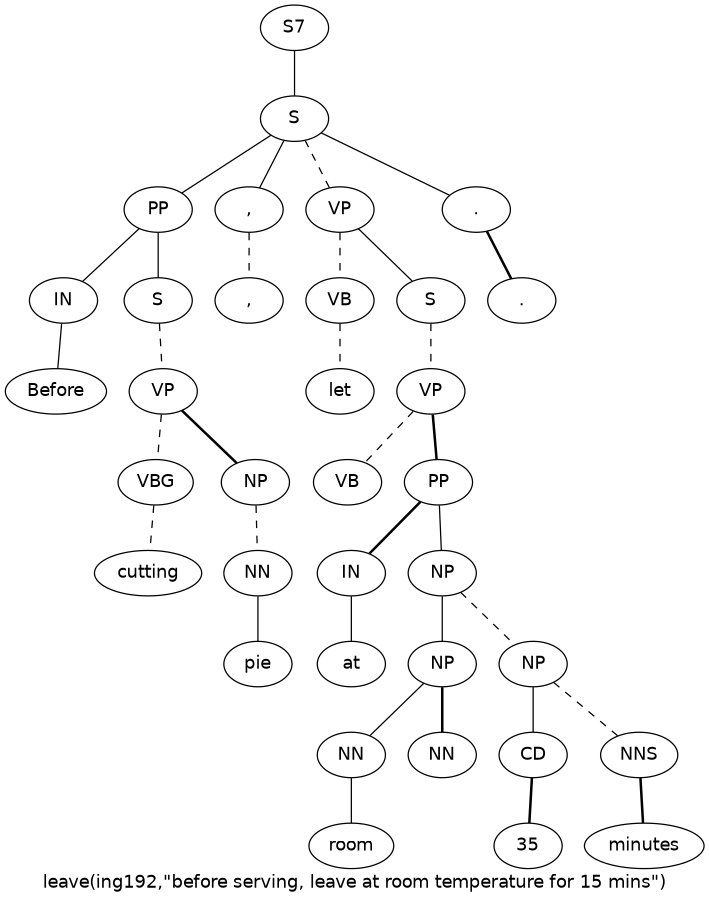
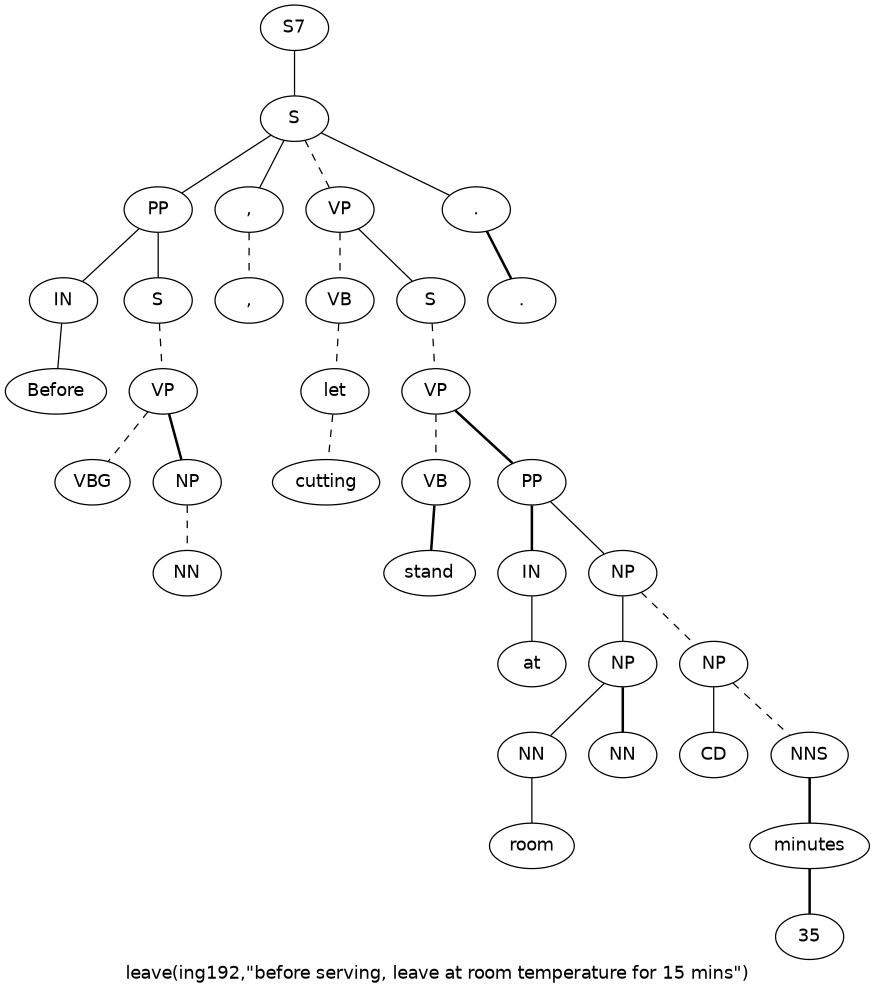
  graph {
    fontname="DejaVu Sans"
    label="leave(ing192,\"before serving, leave at room temperature for 15 mins\")"
    node [fontname="DejaVu Sans"]
    edge [fontname="DejaVu Sans" style=solid]
    n1 [label=S7]
    n2 [label=S]
    n3 [label=PP]
    n4 [label=","]
    n5 [label=VP]
    n6 [label="."]
    n7 [label=IN]
    n8 [label=S]
    n9 [label=","]
    n10 [label=VB]
    n11 [label=S]
    n12 [label="."]
    n13 [label=Before]
    n14 [label=VP]
    n15 [label=VBG]
    n16 [label=NP]
    n17 [label=cutting]
    n18 [label=NN]
-   n19 [label=pie]
    n20 [label=let]
    n21 [label=VP]
    n22 [label=VB]
    n23 [label=PP]
+   n24 [label=stand]
    n25 [label=IN]
    n26 [label=NP]
    n27 [label=at]
    n28 [label=NP]
    n29 [label=NP]
    n30 [label=NN]
    n31 [label=NN]
    n32 [label=CD]
    n33 [label=NNS]
    n34 [label=room]
    n35 [label=35]
    n36 [label=minutes]
    n1 -- n2
    n2 -- n3
    n2 -- n4
    n2 -- n5 [style=dashed]
    n2 -- n6
    n3 -- n7
    n3 -- n8
    n4 -- n9 [style=dashed]
    n5 -- n10 [style=dashed]
    n5 -- n11
    n6 -- n12 [style=bold]
    n7 -- n13
    n8 -- n14 [style=dashed]
    n10 -- n20 [style=dashed]
    n11 -- n21 [style=dashed]
    n14 -- n15 [style=dashed]
    n14 -- n16 [style=bold]
-   n15 -- n17 [style=dashed]
+   n20 -- n17 [style=dashed]
    n16 -- n18 [style=dashed]
-   n18 -- n19
    n21 -- n22 [style=dashed]
    n21 -- n23 [style=bold]
+   n22 -- n24 [style=bold]
    n23 -- n25 [style=bold]
    n23 -- n26
    n25 -- n27
    n26 -- n28
    n26 -- n29 [style=dashed]
    n28 -- n30
    n28 -- n31 [style=bold]
    n29 -- n32
    n29 -- n33 [style=dashed]
    n30 -- n34
-   n32 -- n35 [style=bold]
+   n36 -- n35 [style=bold]
    n33 -- n36 [style=bold]
  }
